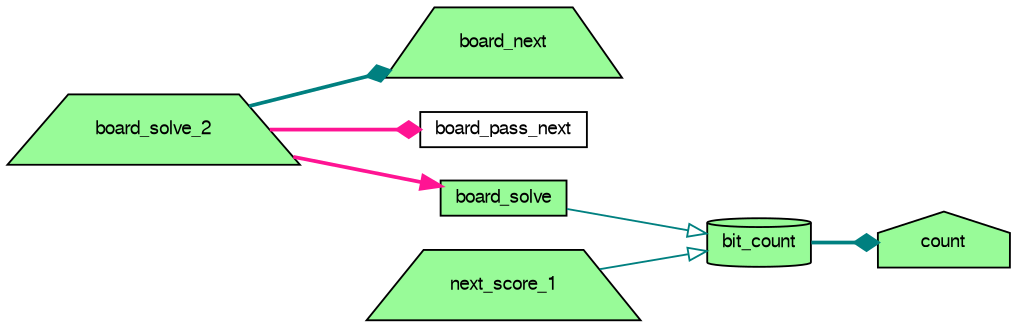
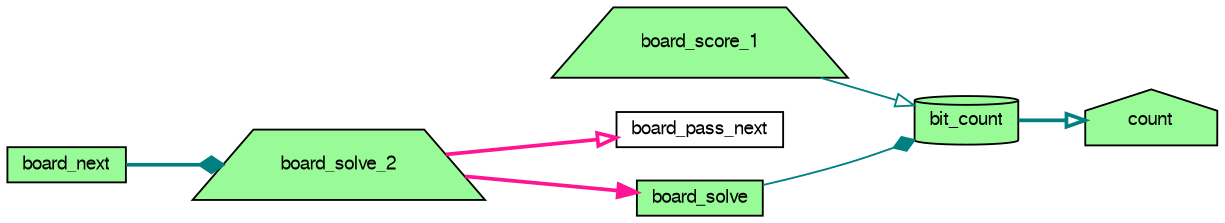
  digraph {
    rankdir=LR
    node [color=black fillcolor=palegreen fontname=FreeSans fontsize=10 shape=box style=filled]
    edge [arrowhead=diamond color=teal fontname=FreeSans fontsize=10 labelfontname=FreeSans labelfontsize=10 style=bold]
    n1 [fontcolor=black height=0.2 label=board_solve_2 shape=trapezium width=0.4]
-   n2 [height=0.2 label=board_next shape=trapezium width=0.4]
+   n2 [height=0.2 label=board_next width=0.4]
    n3 [fillcolor=white height=0.2 label=board_pass_next width=0.4]
    n4 [height=0.2 label=board_solve width=0.4]
-   n5 [height=0.2 label=next_score_1 shape=trapezium width=0.4]
+   n5 [height=0.2 label=board_score_1 shape=trapezium width=0.4]
    n6 [height=0.2 label=bit_count shape=cylinder width=0.4]
    n7 [height=0.2 label=count shape=house width=0.4]
-   n1 -> n2
-   n1 -> n3 [color=deeppink]
+   n2 -> n1
+   n1 -> n3 [arrowhead=onormal color=deeppink]
    n1 -> n4 [arrowhead=normal color=deeppink]
-   n4 -> n6 [arrowhead=onormal style=solid]
+   n4 -> n6 [style=solid]
    n5 -> n6 [arrowhead=onormal style=solid]
-   n6 -> n7
+   n6 -> n7 [arrowhead=onormal]
  }
